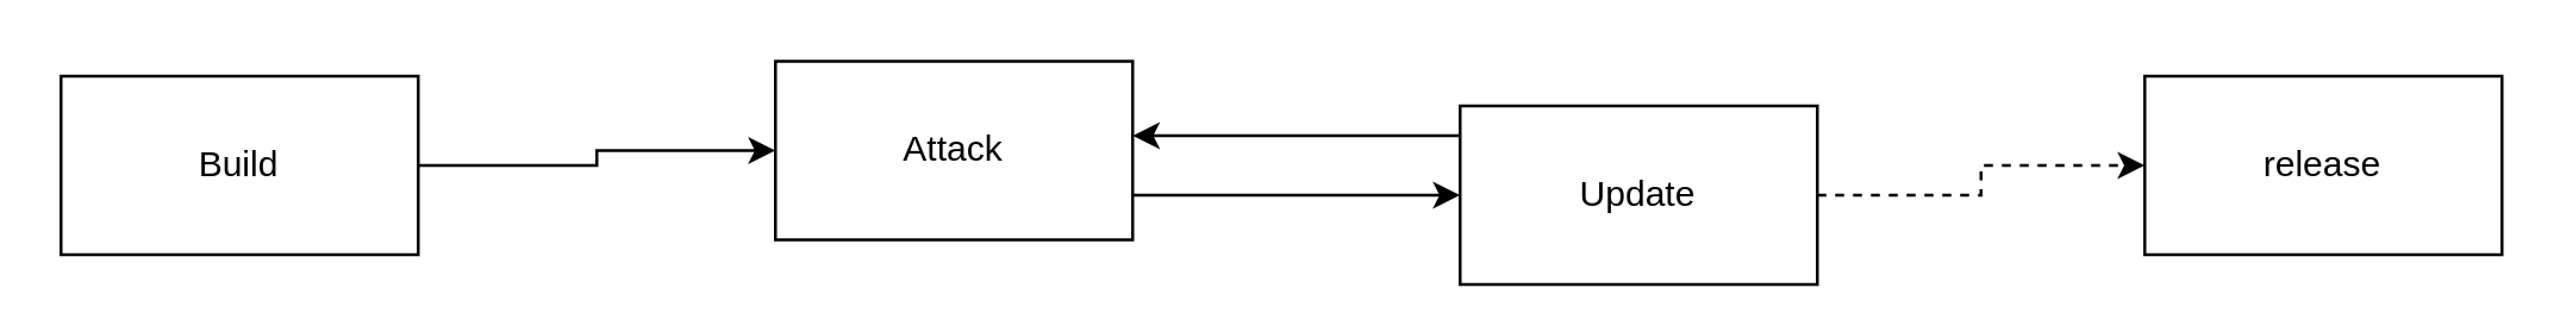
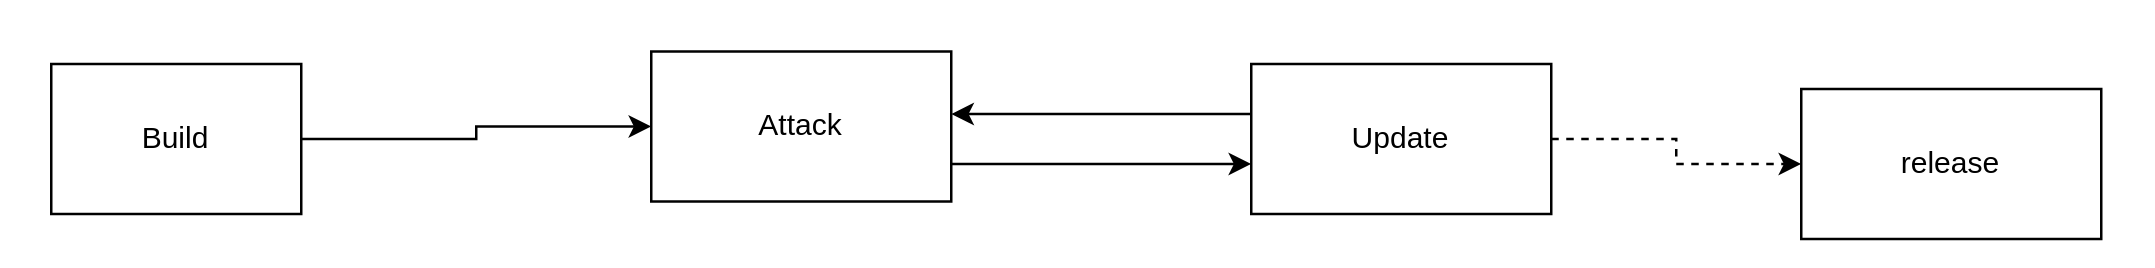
  <mxCell id="0" />
  <mxCell id="1" parent="0" />
  <mxCell id="2" style="edgeStyle=orthogonalEdgeStyle;rounded=0;orthogonalLoop=1;jettySize=auto;html=1;" edge="1" parent="1" source="3" target="5"><mxGeometry relative="1" as="geometry" /></mxCell>
- <mxCell id="3" value="Build" style="rounded=0;whiteSpace=wrap;html=1;" vertex="1" parent="1"><mxGeometry x="20" y="25" width="120" height="60" as="geometry" /></mxCell>
+ <mxCell id="3" value="Build" style="rounded=0;whiteSpace=wrap;html=1;" vertex="1" parent="1"><mxGeometry x="20" y="25" width="100" height="60" as="geometry" /></mxCell>
  <mxCell id="4" style="edgeStyle=orthogonalEdgeStyle;rounded=0;orthogonalLoop=1;jettySize=auto;html=1;" edge="1" parent="1" source="5" target="8"><mxGeometry relative="1" as="geometry"><Array as="points"><mxPoint x="440" y="65" /><mxPoint x="440" y="65" /></Array></mxGeometry></mxCell>
  <mxCell id="5" value="Attack" style="rounded=0;whiteSpace=wrap;html=1;" vertex="1" parent="1"><mxGeometry x="260" y="20" width="120" height="60" as="geometry" /></mxCell>
  <mxCell id="6" style="edgeStyle=orthogonalEdgeStyle;rounded=0;orthogonalLoop=1;jettySize=auto;html=1;" edge="1" parent="1" source="8" target="5"><mxGeometry relative="1" as="geometry"><Array as="points"><mxPoint x="440" y="45" /><mxPoint x="440" y="45" /></Array></mxGeometry></mxCell>
  <mxCell id="7" value="" style="edgeStyle=orthogonalEdgeStyle;rounded=0;orthogonalLoop=1;jettySize=auto;html=1;dashed=1;" edge="1" parent="1" source="8" target="9"><mxGeometry relative="1" as="geometry" /></mxCell>
- <mxCell id="8" value="Update" style="rounded=0;whiteSpace=wrap;html=1;" vertex="1" parent="1"><mxGeometry x="490" y="35" width="120" height="60" as="geometry" /></mxCell>
- <mxCell id="9" value="release" style="whiteSpace=wrap;html=1;rounded=0;" vertex="1" parent="1"><mxGeometry x="720" y="25" width="120" height="60" as="geometry" /></mxCell>
+ <mxCell id="8" value="Update" style="rounded=0;whiteSpace=wrap;html=1;" vertex="1" parent="1"><mxGeometry x="500" y="25" width="120" height="60" as="geometry" /></mxCell>
+ <mxCell id="9" value="release" style="whiteSpace=wrap;html=1;rounded=0;" vertex="1" parent="1"><mxGeometry x="720" y="35" width="120" height="60" as="geometry" /></mxCell>
